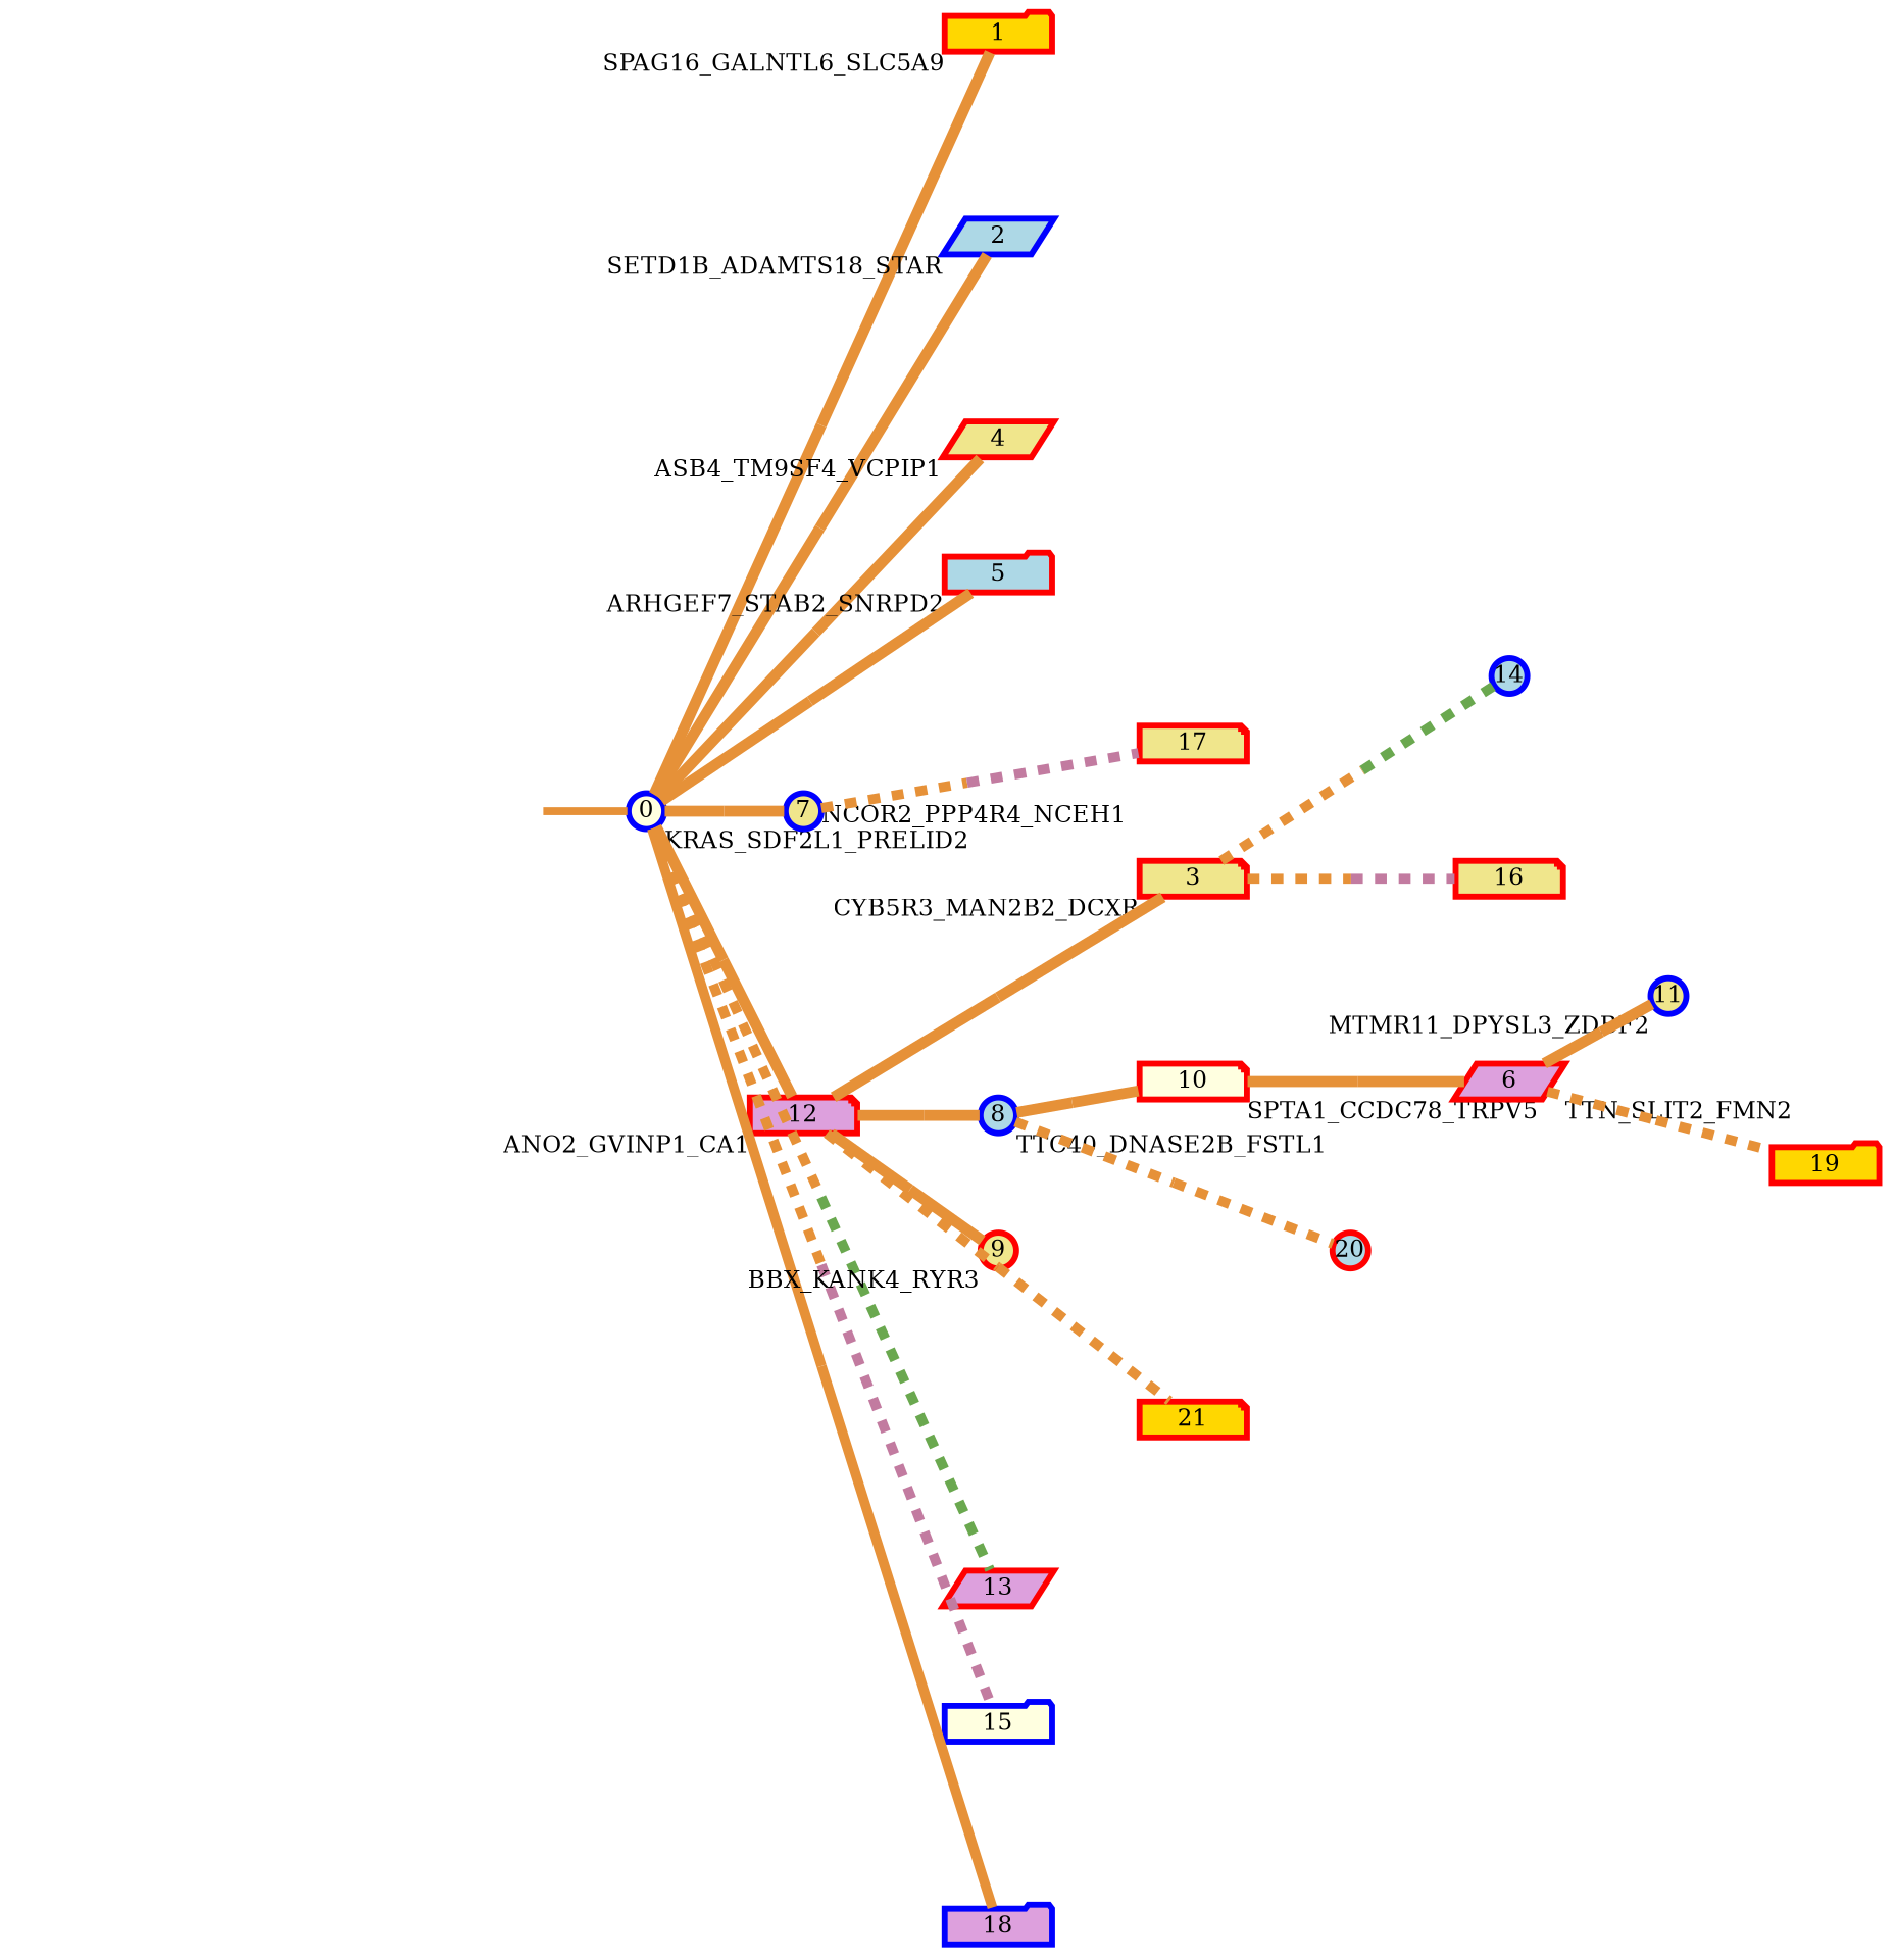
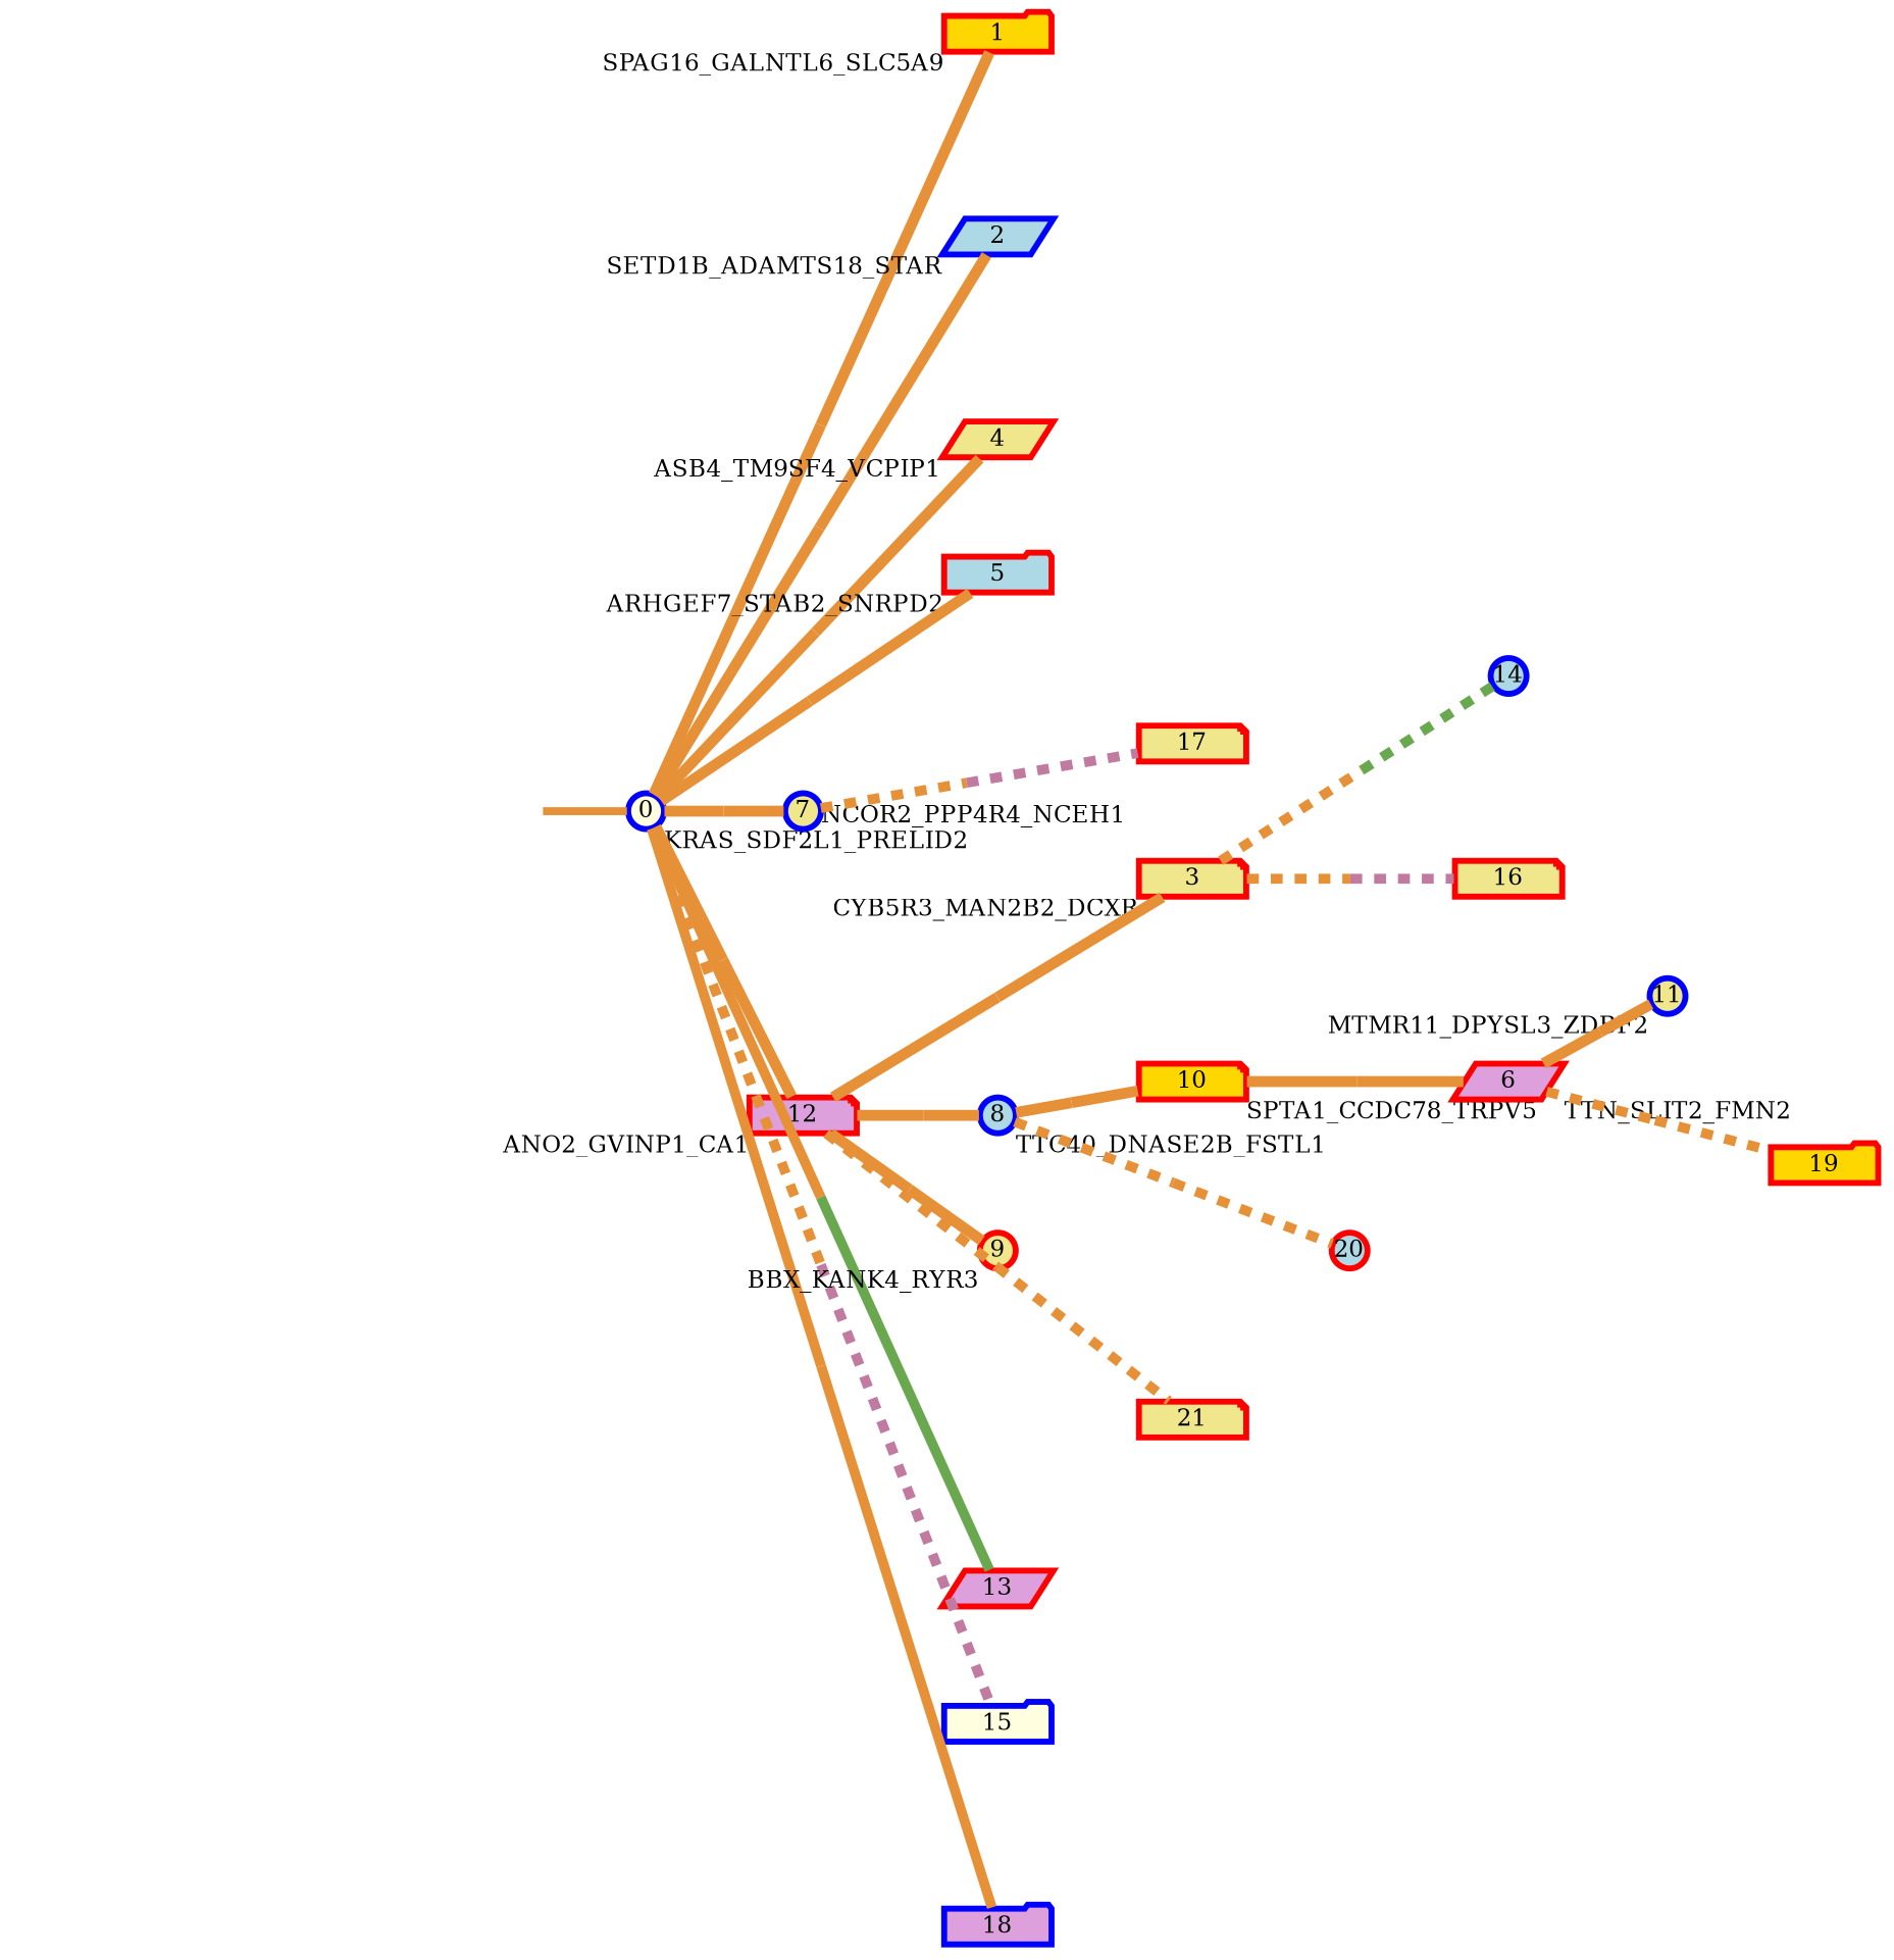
  strict digraph {
    fontname="DejaVu Serif"
    forcelabels=true
    nodesep=0.7
    rankdir=LR
    ranksep=0.6
    splines=false
    node [color=red fillcolor=khaki fixedsize=true fontname="DejaVu Serif" fontsize="12pt" penwidth=3 shape=circle style=filled]
    edge [arrowsize=0 color="#e69138ff;0.5:#e69138ff" fontname="DejaVu Serif" minlen=2.0 penwidth=5.5 style=solid]
    0 [color=blue fillcolor=lightyellow height=0.25 xlabel=KRAS_SDF2L1_PRELID2]
    1 [fillcolor=gold height=0.25 shape=folder xlabel=SPAG16_GALNTL6_SLC5A9]
    2 [color=blue fillcolor=lightblue height=0.25 shape=parallelogram xlabel=SETD1B_ADAMTS18_STAR]
    4 [height=0.25 shape=parallelogram xlabel=ASB4_TM9SF4_VCPIP1]
    5 [fillcolor=lightblue height=0.25 shape=folder xlabel=ARHGEF7_STAB2_SNRPD2]
    7 [color=blue height=0.25 xlabel=NCOR2_PPP4R4_NCEH1]
    12 [fillcolor=plum height=0.25 shape=note xlabel=ANO2_GVINP1_CA1]
    13 [fillcolor=plum height=0.25 shape=parallelogram style="solid,filled"]
    15 [color=blue fillcolor=lightyellow height=0.25 shape=folder style="solid,filled"]
    18 [color=blue fillcolor=plum height=0.25 shape=folder style="solid,filled"]
    17 [height=0.25 shape=note style="solid,filled"]
    3 [height=0.25 shape=note xlabel=CYB5R3_MAN2B2_DCXR]
    8 [color=blue fillcolor=lightblue height=0.25 xlabel=TTC40_DNASE2B_FSTL1]
    9 [height=0.25 xlabel=BBX_KANK4_RYR3]
-   21 [fillcolor=gold height=0.25 shape=note style="solid,filled"]
+   21 [height=0.25 shape=note style="solid,filled"]
    14 [color=blue fillcolor=lightblue height=0.25 style="solid,filled"]
    16 [height=0.25 shape=note style="solid,filled"]
-   10 [fillcolor=lightyellow height=0.25 shape=note xlabel=SPTA1_CCDC78_TRPV5]
+   10 [fillcolor=gold height=0.25 shape=note xlabel=SPTA1_CCDC78_TRPV5]
    20 [fillcolor=lightblue height=0.25 style="solid,filled"]
    6 [fillcolor=plum height=0.25 shape=parallelogram xlabel=TTN_SLIT2_FMN2]
    11 [color=blue height=0.25 xlabel=MTMR11_DPYSL3_ZDBF2]
    19 [fillcolor=gold height=0.25 shape=folder style="solid,filled"]
    normal [style=invis xlabel=KRAS_SDF2L1_PRELID2 color="" fillcolor="" fixedsize="" fontsize="" shape=""]
    0 -> 1
    0 -> 2
    0 -> 4
    0 -> 5
    0 -> 7 [minlen=1.8000000715255737]
    0 -> 12 [minlen=1.0]
-   0 -> 13 [color="#e69138ff;0.5:#6aa84fff" penwidth=5 style=dashed]
+   0 -> 13 [color="#e69138ff;0.5:#6aa84fff" penwidth=5]
    0 -> 15 [color="#e69138ff;0.5:#c27ba0ff" penwidth=5 style=dashed]
    0 -> 18 [penwidth=5]
    7 -> 17 [color="#e69138ff;0.5:#c27ba0ff" penwidth=5 style=dashed]
    12 -> 3
    12 -> 8 [minlen=1.4000000953674316]
    12 -> 9 [minlen=1.4000000953674316]
    12 -> 21 [penwidth=5 style=dashed]
    3 -> 14 [color="#e69138ff;0.5:#6aa84fff" penwidth=5 style=dashed]
    3 -> 16 [color="#e69138ff;0.5:#c27ba0ff" penwidth=5 style=dashed]
    8 -> 10 [minlen=1.2000000476837158]
    8 -> 20 [penwidth=5 style=dashed]
    10 -> 6
    6 -> 11 [minlen=1.0]
    6 -> 19 [penwidth=5 style=dashed]
    normal -> 0 [color="#e69138ff" penwidth=4 minlen=""]
  }
